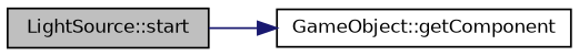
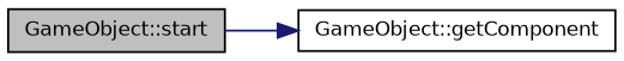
  digraph {
    rankdir=LR
    node [color=black fontname=Helvetica fontsize=10 shape=record style=filled]
-   n1 [fillcolor=grey75 fontcolor=black height=0.2 label="LightSource::start" width=0.4]
+   n1 [fillcolor=grey75 fontcolor=black height=0.2 label="GameObject::start" width=0.4]
    n2 [fillcolor=white height=0.2 label="GameObject::getComponent" width=0.4]
    n1 -> n2 [color=midnightblue fontname=Helvetica fontsize=10 labelfontname=Helvetica labelfontsize=10 style=solid]
  }
